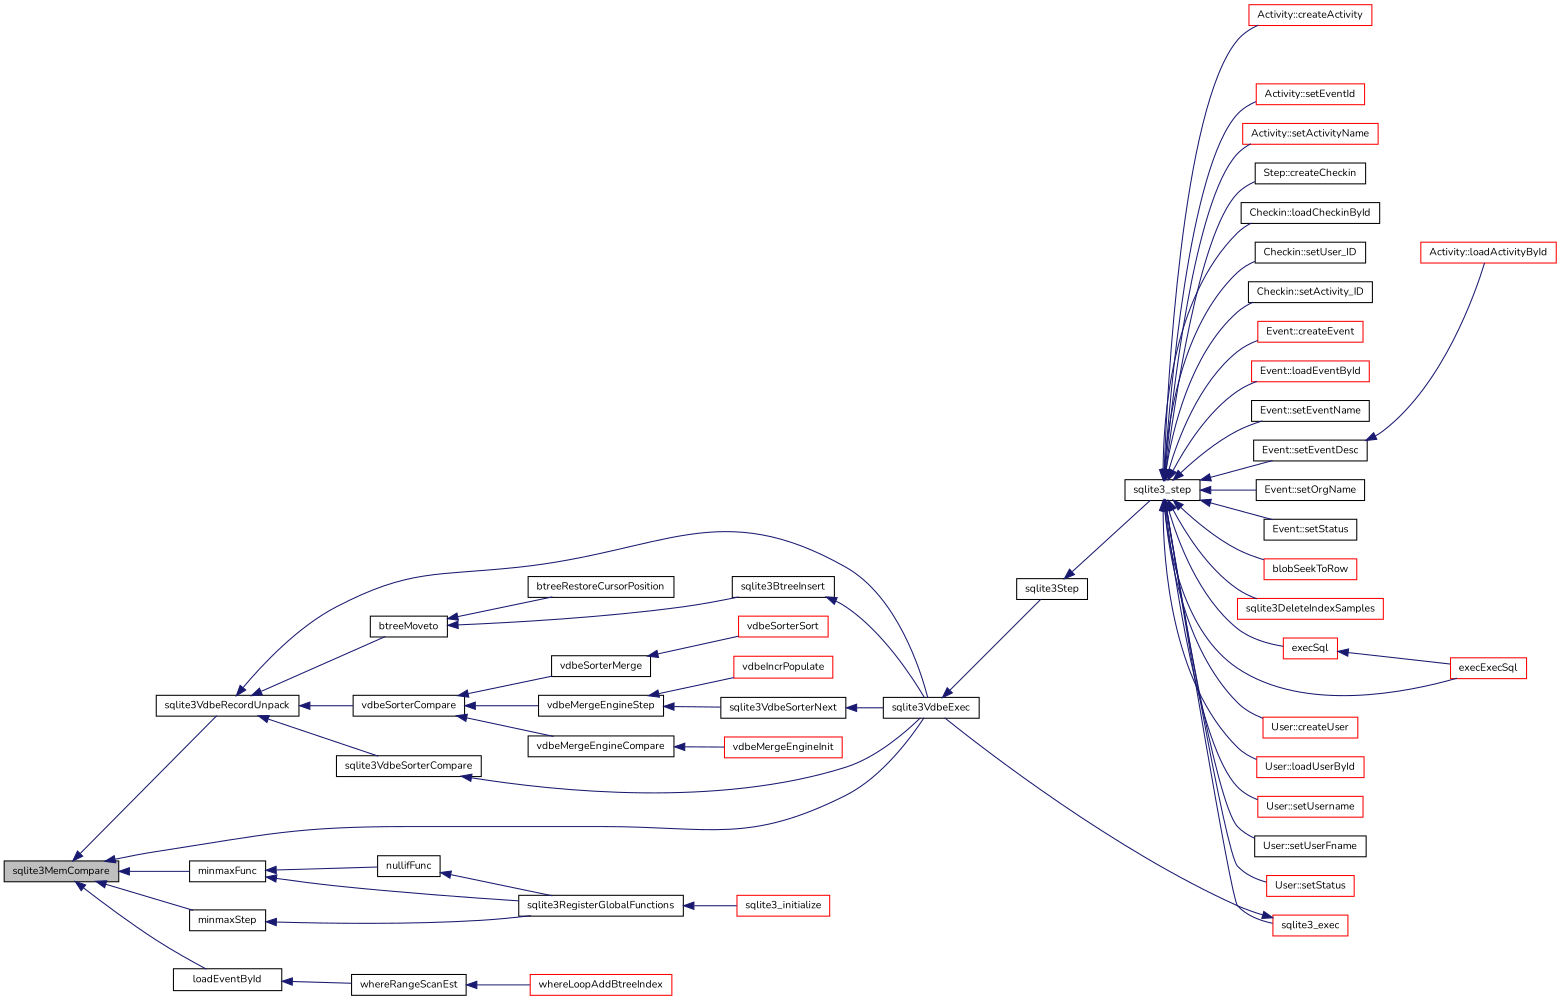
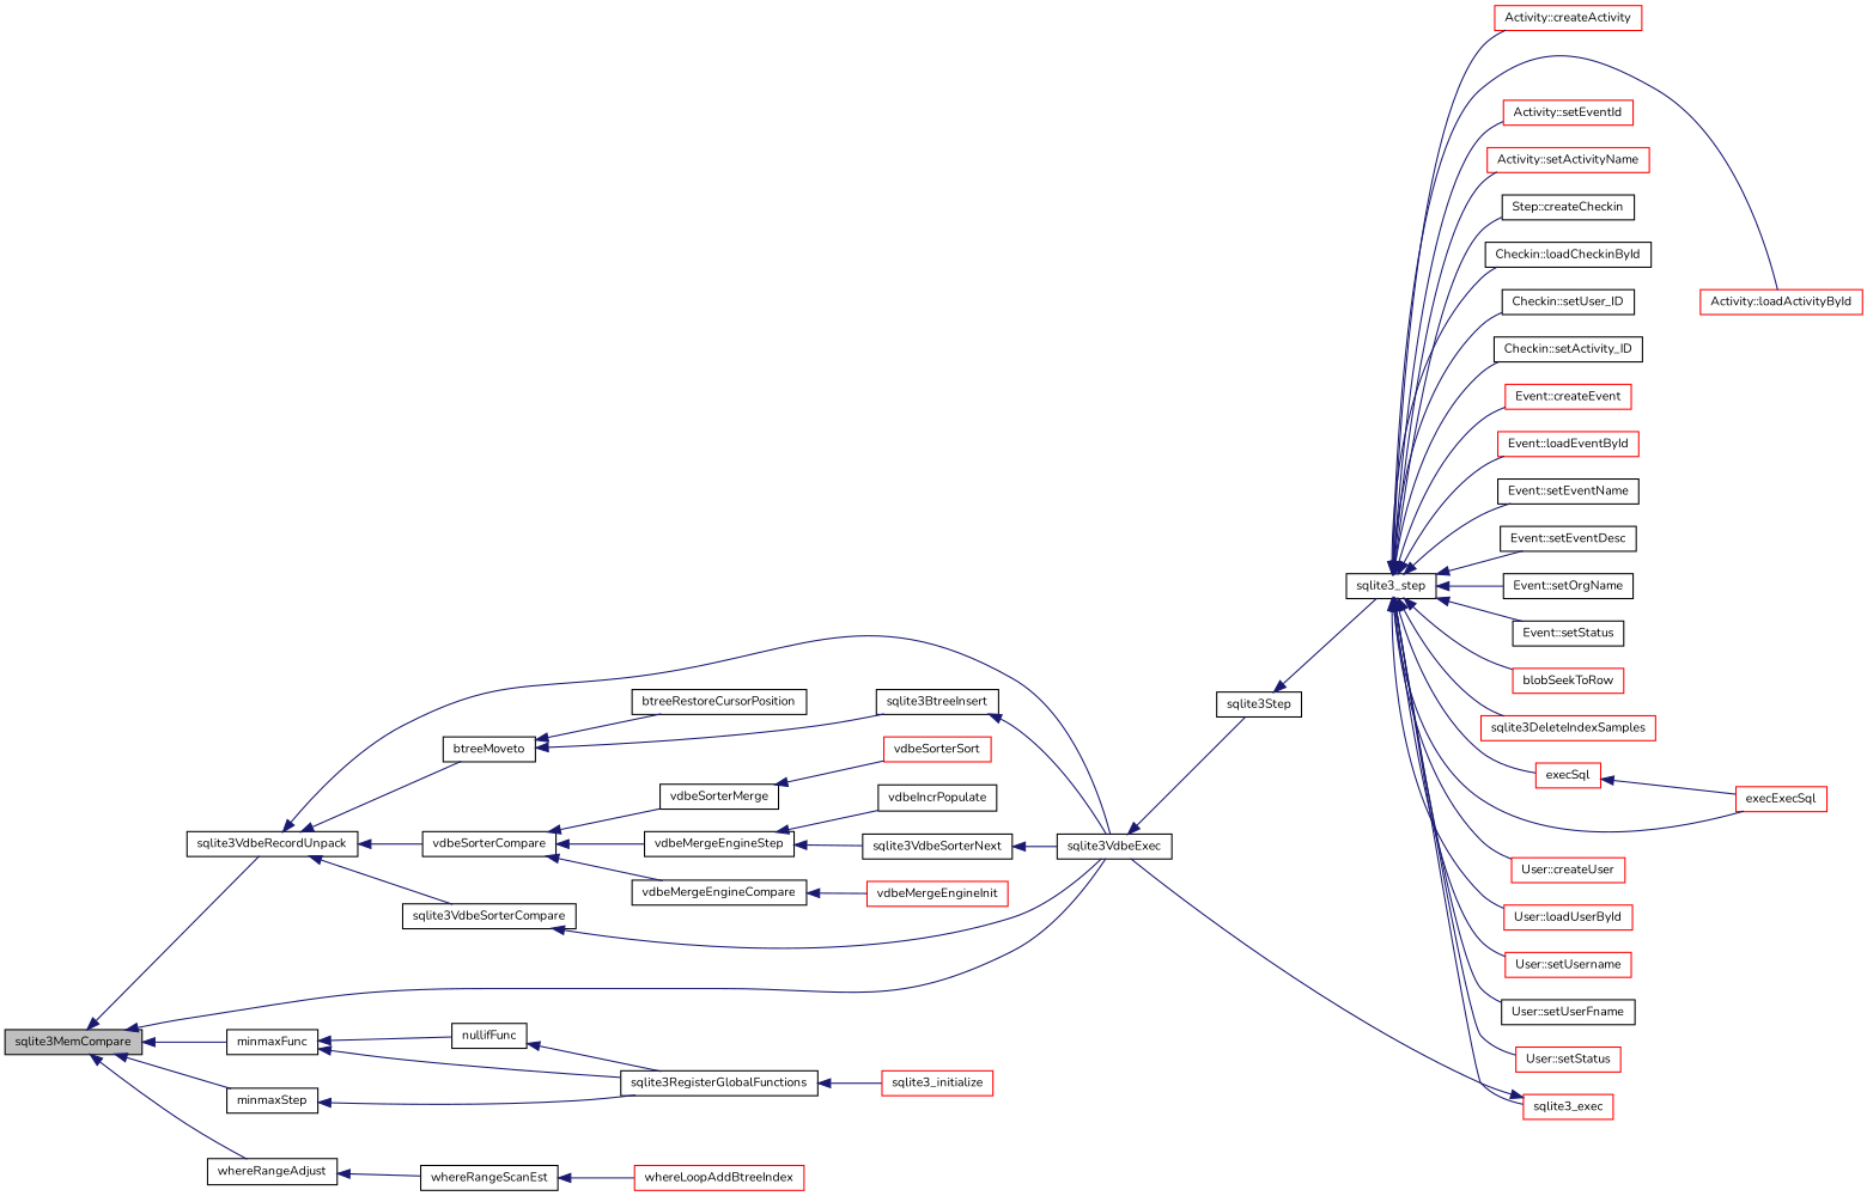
  digraph {
    fontname=Nunito
    rankdir=LR
    node [color=black fillcolor=white fontname=Nunito fontsize=10 shape=record style=filled]
    edge [color=midnightblue dir=back fontname=Nunito fontsize=10 labelfontname=FreeSans labelfontsize=10 style=solid]
    n1 [fillcolor=grey75 fontcolor=black height=0.2 label=sqlite3MemCompare width=0.4]
    n2 [height=0.2 label=sqlite3VdbeRecordUnpack width=0.4]
    n3 [height=0.2 label=sqlite3VdbeExec width=0.4]
    n4 [height=0.2 label=minmaxFunc width=0.4]
    n5 [height=0.2 label=minmaxStep width=0.4]
-   n6 [height=0.2 label=loadEventById width=0.4]
+   n6 [height=0.2 label=whereRangeAdjust width=0.4]
    n7 [height=0.2 label=btreeMoveto width=0.4]
    n8 [height=0.2 label=vdbeSorterCompare width=0.4]
    n9 [height=0.2 label=sqlite3VdbeSorterCompare width=0.4]
    n10 [height=0.2 label=sqlite3Step width=0.4]
    n11 [height=0.2 label=nullifFunc width=0.4]
    n12 [height=0.2 label=sqlite3RegisterGlobalFunctions width=0.4]
    n13 [height=0.2 label=whereRangeScanEst width=0.4]
    n14 [height=0.2 label=btreeRestoreCursorPosition width=0.4]
    n15 [height=0.2 label=sqlite3BtreeInsert width=0.4]
    n16 [height=0.2 label=vdbeSorterMerge width=0.4]
    n17 [height=0.2 label=vdbeMergeEngineStep width=0.4]
    n18 [height=0.2 label=vdbeMergeEngineCompare width=0.4]
    n19 [height=0.2 label=sqlite3_step width=0.4]
    n20 [color=red height=0.2 label="Activity::createActivity" width=0.4]
    n21 [color=red height=0.2 label="Activity::loadActivityById" width=0.4]
    n22 [color=red height=0.2 label="Activity::setEventId" width=0.4]
    n23 [color=red height=0.2 label="Activity::setActivityName" width=0.4]
    n24 [height=0.2 label="Step::createCheckin" width=0.4]
    n25 [height=0.2 label="Checkin::loadCheckinById" width=0.4]
    n26 [height=0.2 label="Checkin::setUser_ID" width=0.4]
    n27 [height=0.2 label="Checkin::setActivity_ID" width=0.4]
    n28 [color=red height=0.2 label="Event::createEvent" width=0.4]
    n29 [color=red height=0.2 label="Event::loadEventById" width=0.4]
    n30 [height=0.2 label="Event::setEventName" width=0.4]
    n31 [height=0.2 label="Event::setEventDesc" width=0.4]
    n32 [height=0.2 label="Event::setOrgName" width=0.4]
    n33 [height=0.2 label="Event::setStatus" width=0.4]
    n34 [color=red height=0.2 label=blobSeekToRow width=0.4]
    n35 [color=red height=0.2 label=sqlite3DeleteIndexSamples width=0.4]
    n36 [color=red height=0.2 label=sqlite3_exec width=0.4]
    n37 [color=red height=0.2 label=execSql width=0.4]
    n38 [color=red height=0.2 label=execExecSql width=0.4]
    n39 [color=red height=0.2 label="User::createUser" width=0.4]
    n40 [color=red height=0.2 label="User::loadUserById" width=0.4]
    n41 [color=red height=0.2 label="User::setUsername" width=0.4]
    n42 [height=0.2 label="User::setUserFname" width=0.4]
    n43 [color=red height=0.2 label="User::setStatus" width=0.4]
    n44 [color=red height=0.2 label=vdbeSorterSort width=0.4]
-   n45 [color=red height=0.2 label=vdbeIncrPopulate width=0.4]
+   n45 [height=0.2 label=vdbeIncrPopulate width=0.4]
    n46 [height=0.2 label=sqlite3VdbeSorterNext width=0.4]
    n47 [color=red height=0.2 label=vdbeMergeEngineInit width=0.4]
    n48 [color=red height=0.2 label=sqlite3_initialize width=0.4]
    n49 [color=red height=0.2 label=whereLoopAddBtreeIndex width=0.4]
    n1 -> n2
    n1 -> n3
    n1 -> n4
    n1 -> n5
    n1 -> n6
    n2 -> n3
    n2 -> n7
    n2 -> n8
    n2 -> n9
    n3 -> n10
    n4 -> n11
    n4 -> n12
    n5 -> n12
    n6 -> n13
    n7 -> n14
    n7 -> n15
    n8 -> n16
    n8 -> n17
    n8 -> n18
    n9 -> n3
    n10 -> n19
    n11 -> n12
    n12 -> n48
    n13 -> n49
    n15 -> n3
    n16 -> n44
    n17 -> n45
    n17 -> n46
    n18 -> n47
    n19 -> n20
-   n31 -> n21
+   n19 -> n21
    n19 -> n22
    n19 -> n23
    n19 -> n24
    n19 -> n25
    n19 -> n26
    n19 -> n27
    n19 -> n28
    n19 -> n29
    n19 -> n30
    n19 -> n31
    n19 -> n32
    n19 -> n33
    n19 -> n34
    n19 -> n35
    n19 -> n36
    n19 -> n37
    n19 -> n38
    n19 -> n39
    n19 -> n40
    n19 -> n41
    n19 -> n42
    n19 -> n43
    n36 -> n3
    n37 -> n38
    n46 -> n3
  }
